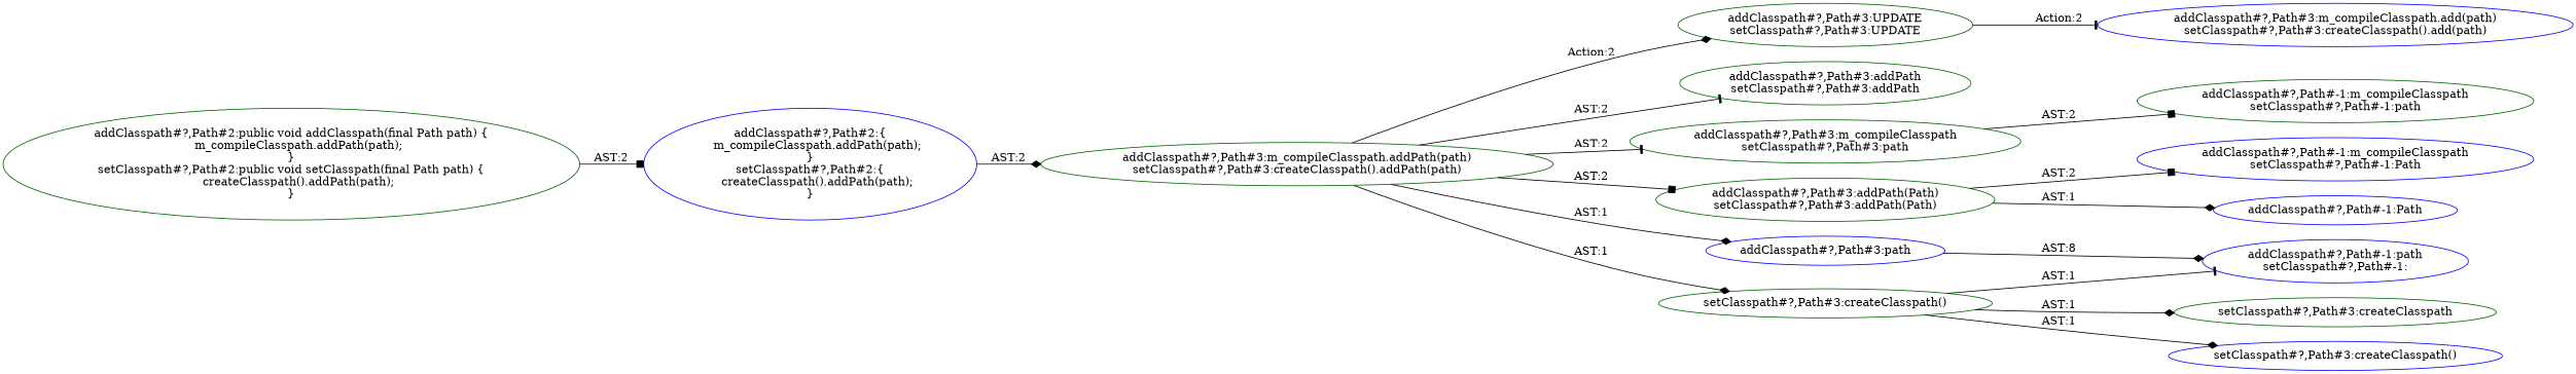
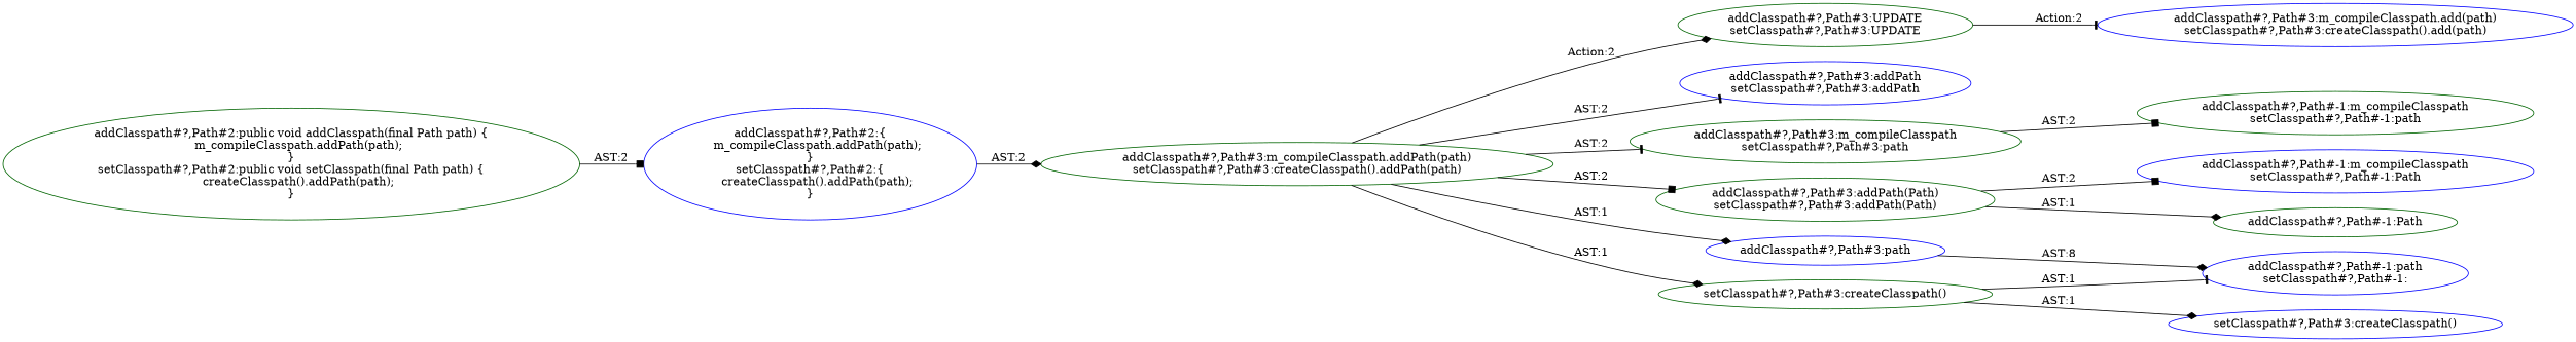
  digraph {
    rankdir=LR
    node [color=darkgreen shape=ellipse]
    edge [arrowhead=diamond]
    n1 [label="addClasspath#?,Path#3:UPDATE\nsetClasspath#?,Path#3:UPDATE"]
    n2 [color=blue label="addClasspath#?,Path#3:m_compileClasspath.add(path)\nsetClasspath#?,Path#3:createClasspath().add(path)"]
    n3 [label="addClasspath#?,Path#3:m_compileClasspath.addPath(path)\nsetClasspath#?,Path#3:createClasspath().addPath(path)"]
-   n4 [label="addClasspath#?,Path#3:addPath\nsetClasspath#?,Path#3:addPath"]
+   n4 [color=blue label="addClasspath#?,Path#3:addPath\nsetClasspath#?,Path#3:addPath"]
    n5 [label="addClasspath#?,Path#3:m_compileClasspath\nsetClasspath#?,Path#3:path"]
    n6 [label="addClasspath#?,Path#3:addPath(Path)\nsetClasspath#?,Path#3:addPath(Path)"]
    n7 [color=blue label="addClasspath#?,Path#3:path"]
    n8 [label="setClasspath#?,Path#3:createClasspath()"]
    n9 [label="addClasspath#?,Path#-1:m_compileClasspath\nsetClasspath#?,Path#-1:path"]
    n10 [color=blue label="addClasspath#?,Path#-1:m_compileClasspath\nsetClasspath#?,Path#-1:Path"]
-   n11 [color=blue label="addClasspath#?,Path#-1:Path"]
+   n11 [label="addClasspath#?,Path#-1:Path"]
    n12 [color=blue label="addClasspath#?,Path#-1:path\nsetClasspath#?,Path#-1:"]
-   n13 [label="setClasspath#?,Path#3:createClasspath"]
    n14 [color=blue label="setClasspath#?,Path#3:createClasspath()"]
    n15 [color=blue label="addClasspath#?,Path#2:\{\n    m_compileClasspath.addPath(path);\n\}\nsetClasspath#?,Path#2:\{\n    createClasspath().addPath(path);\n\}"]
    n16 [label="addClasspath#?,Path#2:public void addClasspath(final Path path) \{\n    m_compileClasspath.addPath(path);\n\}\nsetClasspath#?,Path#2:public void setClasspath(final Path path) \{\n    createClasspath().addPath(path);\n\}"]
    n1 -> n2 [arrowhead=tee label="Action:2"]
    n3 -> n1 [label="Action:2"]
    n3 -> n4 [arrowhead=tee label="AST:2"]
    n3 -> n5 [arrowhead=tee label="AST:2"]
    n3 -> n6 [arrowhead=box label="AST:2"]
    n3 -> n7 [label="AST:1"]
    n3 -> n8 [label="AST:1"]
    n5 -> n9 [arrowhead=box label="AST:2"]
    n6 -> n10 [arrowhead=box label="AST:2"]
    n6 -> n11 [label="AST:1"]
    n7 -> n12 [label="AST:8"]
    n8 -> n12 [arrowhead=tee label="AST:1"]
-   n8 -> n13 [label="AST:1"]
    n8 -> n14 [label="AST:1"]
    n15 -> n3 [label="AST:2"]
    n16 -> n15 [arrowhead=box label="AST:2"]
  }
